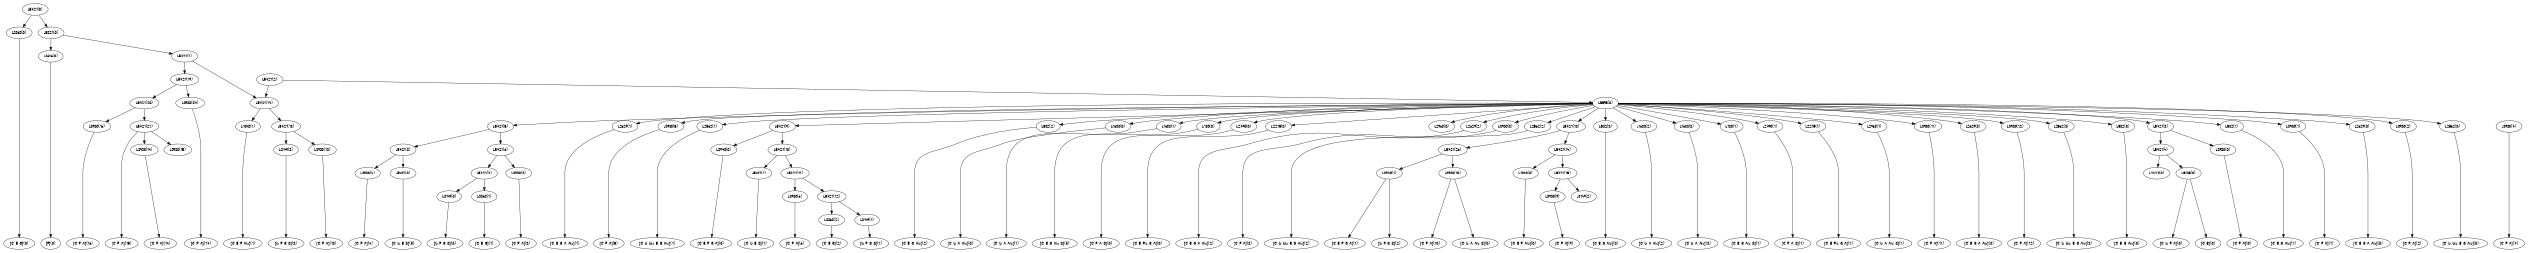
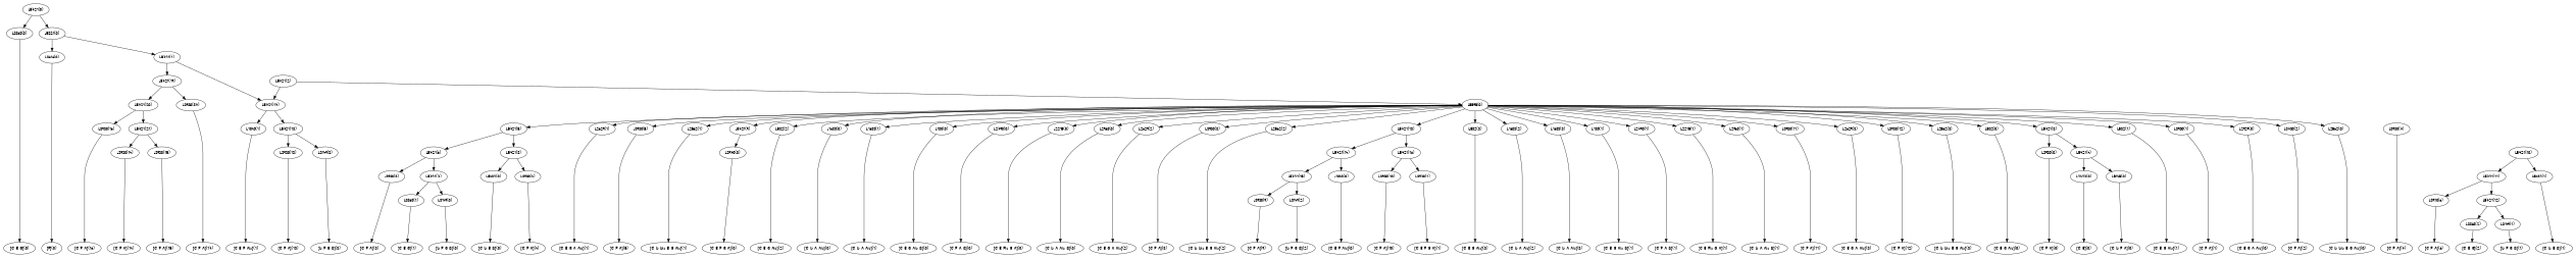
  digraph {
    fontname="Patrick Hand"
    node [fontname="Patrick Hand"]
    edge [fontname="Patrick Hand"]
    "L5721(0)"
    "L3863(0)"
    "L5321(0)"
    "L5721(1)"
    "L3616(0)"
    "L5721(2)"
    "L5721(19)"
    "L5595(0)"
    "L5721(17)"
    "L5721(20)"
    n11 [label="L3930(87)"]
    "L532(0)"
    "L5721(3)"
    "L532(1)"
    "L3930(1)"
-   "L2629(0)"
-   "L3930(2)"
+   "L2629(0)" [label="L2929(0)"]
+   "L3930(2)" [label="L3730(2)"]
    "L2562(0)"
    "L5721(5)"
    "L2629(1)"
    "L3930(5)"
    "L2562(1)"
    "L5721(9)"
    "L532(2)"
    "L1683(0)"
    "L1683(1)"
    "L180(0)"
    "L2790(0)"
    "L2215(0)"
    "L2968(0)"
    "L3930(7)"
    "L2629(2)"
    "L3930(8)"
    "L2562(2)"
    "L5721(13)"
    "L532(3)"
    "L1683(2)"
    "L1683(3)"
    "L180(1)"
    "L2790(1)"
    "L2215(1)"
    "L2968(1)"
    "L3930(11)"
    "L2629(3)"
    "L3930(12)"
    "L2562(3)"
    "L5721(18)"
    "L1043(1)"
    "L5721(21)"
    "L3930(16)"
    "L3930(0)"
    "L5721(4)"
    "L5721(6)"
    "L5721(8)"
    "L5721(10)"
    "L3970(0)"
    "L5721(14)"
-   "L5721(16)" [label="L5721(26)"]
+   "L5721(16)"
    "L3930(13)"
    "L3149(3)"
    "L3930(14)"
    "L3930(15)"
    n63 [label="L5145(0)"]
    "L2427(0)"
    "L3930(3)"
    "L5721(7)"
    "L5432(0)"
    "L3930(4)"
    "L5721(11)"
    "L5432(1)"
    "L5721(15)"
    "L1043(0)"
    "L3930(10)"
    "L3970(1)"
    "L3863(1)"
    "L3149(0)"
-   "L3930(6)"
+   "L3930(6)" [label="L3910(6)"]
    "L5721(12)"
    "L3930(9)"
    "L3149(2)"
    "L3863(2)"
    "L3149(1)"
    "[C  E  G](0)"
    "[C  E  G  Ais](0)"
    "[C  F  A](0)"
    "[C  D  F  A](0)"
    "[C  E](0)"
    "[C  E  G  Ais](1)"
    "[C  F  A](1)"
    "[C  E  G  A  Ais](0)"
    "[C  F  A](2)"
    "[C  D  Dis  E  G  Ais](0)"
    "[C  F  A](3)"
    "[C  E  G](1)"
    "[D  F  G  B](0)"
    "[C  D  E  B](0)"
    "[C  F  A](4)"
    "[C  E  G  A  Ais](1)"
    "[C  F  A](5)"
    "[C  D  Dis  E  G  Ais](1)"
    "[C  F  A](6)"
    "[C  E  G](2)"
    "[D  F  G  B](1)"
    "[C  D  E  B](1)"
    "[C  E  F  G  A](0)"
    "[C  E  G  Ais](2)"
    "[C  D  A  Ais](0)"
    "[C  D  A  Ais](1)"
    "[C  E  G  Ais  B](0)"
    "[C  F  A  B](0)"
    "[C  E  Fis  G  A](0)"
    "[C  D  A  Ais  B](0)"
    "[C  F  A](7)"
    "[C  E  G  A  Ais](2)"
    "[C  F  A](8)"
    "[C  D  Dis  E  G  Ais](2)"
    "[C  F  A](9)"
    "[D  F  G  B](2)"
    "[C  E  F  Ais](0)"
    "[C  F  A](10)"
    "[C  E  F  G  A](1)"
    "[C  E  G  Ais](3)"
    "[C  D  A  Ais](2)"
    "[C  D  A  Ais](3)"
    "[C  E  G  Ais  B](1)"
    "[C  F  A  B](1)"
    "[C  E  Fis  G  A](1)"
    "[C  D  A  Ais  B](1)"
    "[C  F  A](11)"
    "[C  E  G  A  Ais](3)"
    "[C  F  A](12)"
    "[C  D  Dis  E  G  Ais](3)"
    "[C  F  A](13)"
    "[D  F  G  B](3)"
    "[C  E  F  Ais](1)"
    "[C  F  A](14)"
    "[C  F  A](15)"
    "[C  F  A](16)"
    "[C  F  A](17)"
    "[F](0)"
    subgraph sub_1 {
      rank=min
      "L5721(0)"
    }
    subgraph sub_2 {
      rank=same
      "L3863(0)"
      "L5321(0)"
    }
    subgraph sub_3 {
      rank=same
      "L5721(1)"
      "L3616(0)"
    }
    subgraph sub_4 {
      rank=same
      "L5721(2)"
      "L5721(19)"
    }
    subgraph sub_5 {
      rank=same
      "L5595(0)"
      "L5721(17)"
      "L5721(20)"
      n11
    }
    subgraph sub_6 {
      rank=same
      "L532(0)"
      "L5721(3)"
      "L532(1)"
      "L3930(1)"
      "L2629(0)"
      "L3930(2)"
      "L2562(0)"
      "L5721(5)"
      "L2629(1)"
      "L3930(5)"
      "L2562(1)"
      "L5721(9)"
      "L532(2)"
      "L1683(0)"
      "L1683(1)"
      "L180(0)"
      "L2790(0)"
      "L2215(0)"
      "L2968(0)"
      "L3930(7)"
      "L2629(2)"
      "L3930(8)"
      "L2562(2)"
      "L5721(13)"
      "L532(3)"
      "L1683(2)"
      "L1683(3)"
      "L180(1)"
      "L2790(1)"
      "L2215(1)"
      "L2968(1)"
      "L3930(11)"
      "L2629(3)"
      "L3930(12)"
      "L2562(3)"
      "L5721(18)"
      "L1043(1)"
      "L5721(21)"
      "L3930(16)"
    }
    subgraph sub_7 {
      rank=same
      "L3930(0)"
      "L5721(4)"
      "L5721(6)"
      "L5721(8)"
      "L5721(10)"
      "L3970(0)"
      "L5721(14)"
      "L5721(16)"
      "L3930(13)"
      "L3149(3)"
      "L3930(14)"
      "L3930(15)"
    }
    subgraph sub_8 {
      rank=same
      n63
      "L2427(0)"
      "L3930(3)"
      "L5721(7)"
      "L5432(0)"
      "L3930(4)"
      "L5721(11)"
      "L5432(1)"
      "L5721(15)"
      "L1043(0)"
      "L3930(10)"
      "L3970(1)"
    }
    subgraph sub_9 {
      rank=same
      "L3863(1)"
      "L3149(0)"
      "L3930(6)"
      "L5721(12)"
      "L3930(9)"
      "L3149(2)"
    }
    subgraph sub_10 {
      rank=same
      "L3863(2)"
      "L3149(1)"
    }
    subgraph sub_11 {
      rank=max
      "[C  E  G](0)"
      "[C  E  G  Ais](0)"
      "[C  F  A](0)"
      "[C  D  F  A](0)"
      "[C  E](0)"
      "[C  E  G  Ais](1)"
      "[C  F  A](1)"
      "[C  E  G  A  Ais](0)"
      "[C  F  A](2)"
      "[C  D  Dis  E  G  Ais](0)"
      "[C  F  A](3)"
      "[C  E  G](1)"
      "[D  F  G  B](0)"
      "[C  D  E  B](0)"
      "[C  F  A](4)"
      "[C  E  G  A  Ais](1)"
      "[C  F  A](5)"
      "[C  D  Dis  E  G  Ais](1)"
      "[C  F  A](6)"
      "[C  E  G](2)"
      "[D  F  G  B](1)"
      "[C  D  E  B](1)"
      "[C  E  F  G  A](0)"
      "[C  E  G  Ais](2)"
      "[C  D  A  Ais](0)"
      "[C  D  A  Ais](1)"
      "[C  E  G  Ais  B](0)"
      "[C  F  A  B](0)"
      "[C  E  Fis  G  A](0)"
      "[C  D  A  Ais  B](0)"
      "[C  F  A](7)"
      "[C  E  G  A  Ais](2)"
      "[C  F  A](8)"
      "[C  D  Dis  E  G  Ais](2)"
      "[C  F  A](9)"
      "[D  F  G  B](2)"
      "[C  E  F  Ais](0)"
      "[C  F  A](10)"
      "[C  E  F  G  A](1)"
      "[C  E  G  Ais](3)"
      "[C  D  A  Ais](2)"
      "[C  D  A  Ais](3)"
      "[C  E  G  Ais  B](1)"
      "[C  F  A  B](1)"
      "[C  E  Fis  G  A](1)"
      "[C  D  A  Ais  B](1)"
      "[C  F  A](11)"
      "[C  E  G  A  Ais](3)"
      "[C  F  A](12)"
      "[C  D  Dis  E  G  Ais](3)"
      "[C  F  A](13)"
      "[D  F  G  B](3)"
      "[C  E  F  Ais](1)"
      "[C  F  A](14)"
      "[C  F  A](15)"
      "[C  F  A](16)"
      "[C  F  A](17)"
      "[F](0)"
    }
    "L5721(0)" -> "L3863(0)"
    "L5721(0)" -> "L5321(0)"
    "L3863(0)" -> "[C  E  G](0)"
    "L5321(0)" -> "L5721(1)"
    "L5321(0)" -> "L3616(0)"
    "L5721(1)" -> "L5721(19)"
    "L5721(1)" -> "L5721(17)"
    "L3616(0)" -> "[F](0)"
    "L5721(2)" -> "L5595(0)"
    "L5721(2)" -> "L5721(17)"
    "L5721(19)" -> "L5721(20)"
    "L5721(19)" -> n11
    "L5595(0)" -> "L532(0)"
    "L5595(0)" -> "L5721(3)"
    "L5595(0)" -> "L532(1)"
    "L5595(0)" -> "L3930(1)"
    "L5595(0)" -> "L2629(0)"
    "L5595(0)" -> "L3930(2)"
    "L5595(0)" -> "L2562(0)"
    "L5595(0)" -> "L5721(5)"
    "L5595(0)" -> "L2629(1)"
    "L5595(0)" -> "L3930(5)"
    "L5595(0)" -> "L2562(1)"
    "L5595(0)" -> "L5721(9)"
    "L5595(0)" -> "L532(2)"
    "L5595(0)" -> "L1683(0)"
    "L5595(0)" -> "L1683(1)"
    "L5595(0)" -> "L180(0)"
    "L5595(0)" -> "L2790(0)"
    "L5595(0)" -> "L2215(0)"
    "L5595(0)" -> "L2968(0)"
    "L5595(0)" -> "L2629(2)"
    "L5595(0)" -> "L3930(8)"
    "L5595(0)" -> "L2562(2)"
    "L5595(0)" -> "L5721(13)"
    "L5595(0)" -> "L532(3)"
    "L5595(0)" -> "L1683(2)"
    "L5595(0)" -> "L1683(3)"
    "L5595(0)" -> "L180(1)"
    "L5595(0)" -> "L2790(1)"
    "L5595(0)" -> "L2215(1)"
    "L5595(0)" -> "L2968(1)"
    "L5595(0)" -> "L3930(11)"
    "L5595(0)" -> "L2629(3)"
    "L5595(0)" -> "L3930(12)"
    "L5595(0)" -> "L2562(3)"
    "L5721(17)" -> "L5721(18)"
    "L5721(17)" -> "L1043(1)"
    "L5721(20)" -> "L5721(21)"
    "L5721(20)" -> "L3930(16)"
    n11 -> "[C  F  A](17)"
    "L532(0)" -> "[C  E  G  Ais](0)"
    "L5721(3)" -> "L3930(0)"
    "L5721(3)" -> "L5721(4)"
    "L532(1)" -> "[C  E  G  Ais](1)"
    "L3930(1)" -> "[C  F  A](1)"
    "L2629(0)" -> "[C  E  G  A  Ais](0)"
    "L3930(2)" -> "[C  F  A](2)"
    "L2562(0)" -> "[C  D  Dis  E  G  Ais](0)"
    "L5721(5)" -> "L5721(6)"
    "L5721(5)" -> "L5721(8)"
    "L2629(1)" -> "[C  E  G  A  Ais](1)"
    "L3930(5)" -> "[C  F  A](5)"
    "L2562(1)" -> "[C  D  Dis  E  G  Ais](1)"
-   "L5721(9)" -> "L5721(10)"
    "L5721(9)" -> "L3970(0)"
    "L532(2)" -> "[C  E  G  Ais](2)"
    "L1683(0)" -> "[C  D  A  Ais](0)"
    "L1683(1)" -> "[C  D  A  Ais](1)"
    "L180(0)" -> "[C  E  G  Ais  B](0)"
    "L2790(0)" -> "[C  F  A  B](0)"
    "L2215(0)" -> "[C  E  Fis  G  A](0)"
-   "L3930(10)" -> "[C  D  A  Ais  B](0)"
+   "L2968(0)" -> "[C  D  A  Ais  B](0)"
    "L3930(7)" -> "[C  F  A](7)"
    "L2629(2)" -> "[C  E  G  A  Ais](2)"
    "L3930(8)" -> "[C  F  A](8)"
    "L2562(2)" -> "[C  D  Dis  E  G  Ais](2)"
    "L5721(13)" -> "L5721(14)"
    "L5721(13)" -> "L5721(16)"
    "L532(3)" -> "[C  E  G  Ais](3)"
    "L1683(2)" -> "[C  D  A  Ais](2)"
    "L1683(3)" -> "[C  D  A  Ais](3)"
    "L180(1)" -> "[C  E  G  Ais  B](1)"
    "L2790(1)" -> "[C  F  A  B](1)"
    "L2215(1)" -> "[C  E  Fis  G  A](1)"
    "L2968(1)" -> "[C  D  A  Ais  B](1)"
    "L3930(11)" -> "[C  F  A](11)"
    "L2629(3)" -> "[C  E  G  A  Ais](3)"
    "L3930(12)" -> "[C  F  A](12)"
    "L2562(3)" -> "[C  D  Dis  E  G  Ais](3)"
    "L5721(18)" -> "L3930(13)"
    "L5721(18)" -> "L3149(3)"
    "L1043(1)" -> "[C  E  F  Ais](1)"
    "L5721(21)" -> "L3930(14)"
    "L5721(21)" -> "L3930(15)"
    "L3930(16)" -> "[C  F  A](16)"
    "L3930(0)" -> "[C  F  A](0)"
    "L5721(4)" -> n63
    "L5721(4)" -> "L2427(0)"
    "L5721(6)" -> "L3930(3)"
    "L5721(6)" -> "L5721(7)"
    "L5721(8)" -> "L5432(0)"
    "L5721(8)" -> "L3930(4)"
    "L5721(10)" -> "L5721(11)"
    "L5721(10)" -> "L5432(1)"
    "L3970(0)" -> "[C  E  F  G  A](0)"
    "L5721(14)" -> "L5721(15)"
    "L5721(14)" -> "L1043(0)"
    "L5721(16)" -> "L3930(10)"
    "L5721(16)" -> "L3970(1)"
    "L3930(13)" -> "[C  F  A](13)"
    "L3149(3)" -> "[D  F  G  B](3)"
    "L3930(14)" -> "[C  F  A](14)"
-   "L5721(21)" -> "[C  F  A](15)"
+   "L3930(15)" -> "[C  F  A](15)"
    n63 -> "[C  D  F  A](0)"
-   n63 -> "[C  E](0)"
+   "L2427(0)" -> "[C  E](0)"
    "L3930(3)" -> "[C  F  A](3)"
    "L5721(7)" -> "L3863(1)"
    "L5721(7)" -> "L3149(0)"
    "L5432(0)" -> "[C  D  E  B](0)"
    "L3930(4)" -> "[C  F  A](4)"
    "L5721(11)" -> "L3930(6)"
    "L5721(11)" -> "L5721(12)"
    "L5432(1)" -> "[C  D  E  B](1)"
    "L5721(15)" -> "L3930(9)"
    "L5721(15)" -> "L3149(2)"
    "L1043(0)" -> "[C  E  F  Ais](0)"
    "L3930(10)" -> "[C  F  A](10)"
    "L3970(1)" -> "[C  E  F  G  A](1)"
    "L3863(1)" -> "[C  E  G](1)"
    "L3149(0)" -> "[D  F  G  B](0)"
    "L3930(6)" -> "[C  F  A](6)"
    "L5721(12)" -> "L3863(2)"
    "L5721(12)" -> "L3149(1)"
    "L3930(9)" -> "[C  F  A](9)"
-   "L3970(1)" -> "[D  F  G  B](2)"
+   "L3149(2)" -> "[D  F  G  B](2)"
    "L3863(2)" -> "[C  E  G](2)"
    "L3149(1)" -> "[D  F  G  B](1)"
  }
